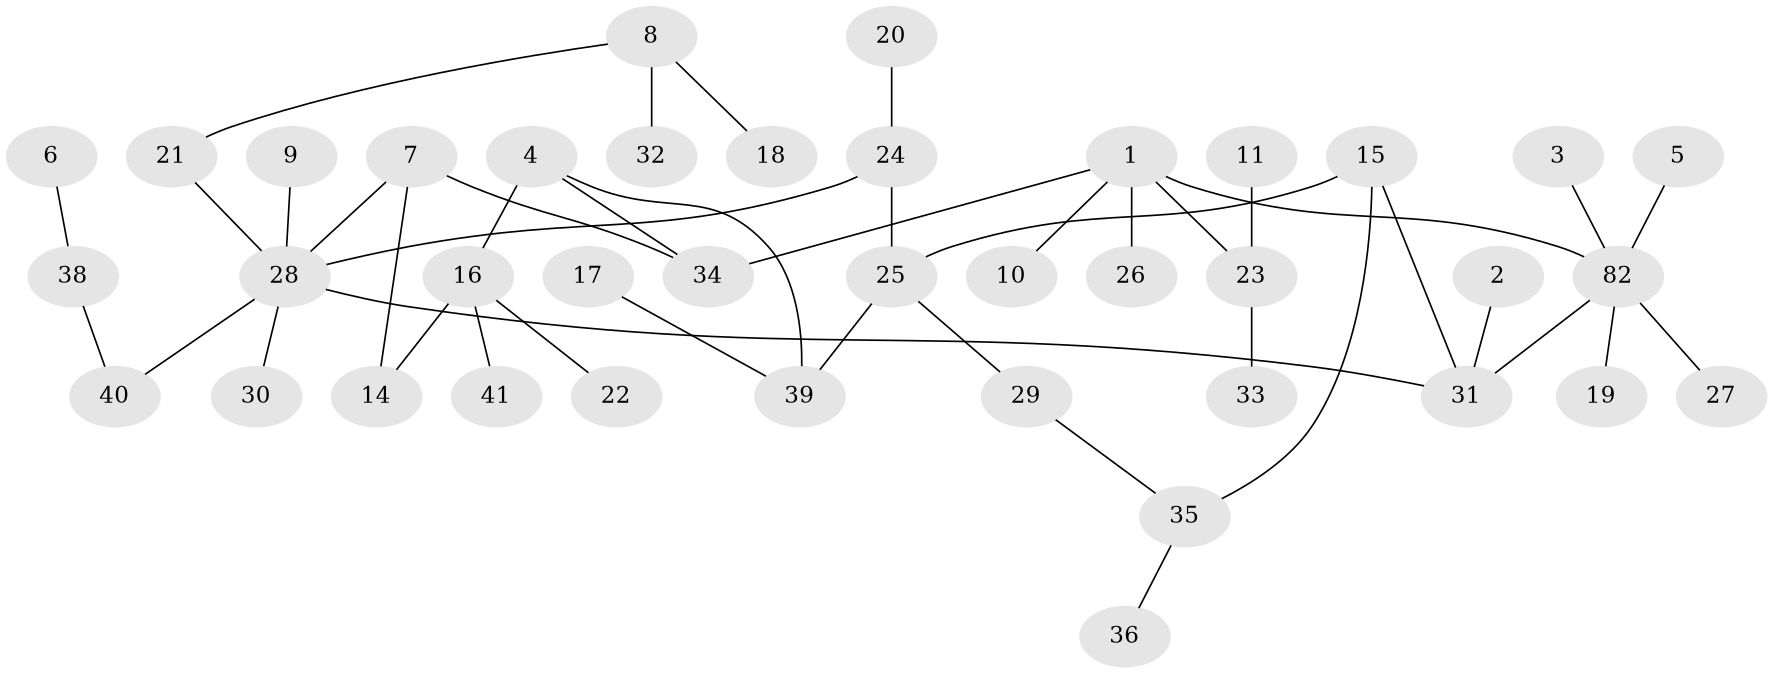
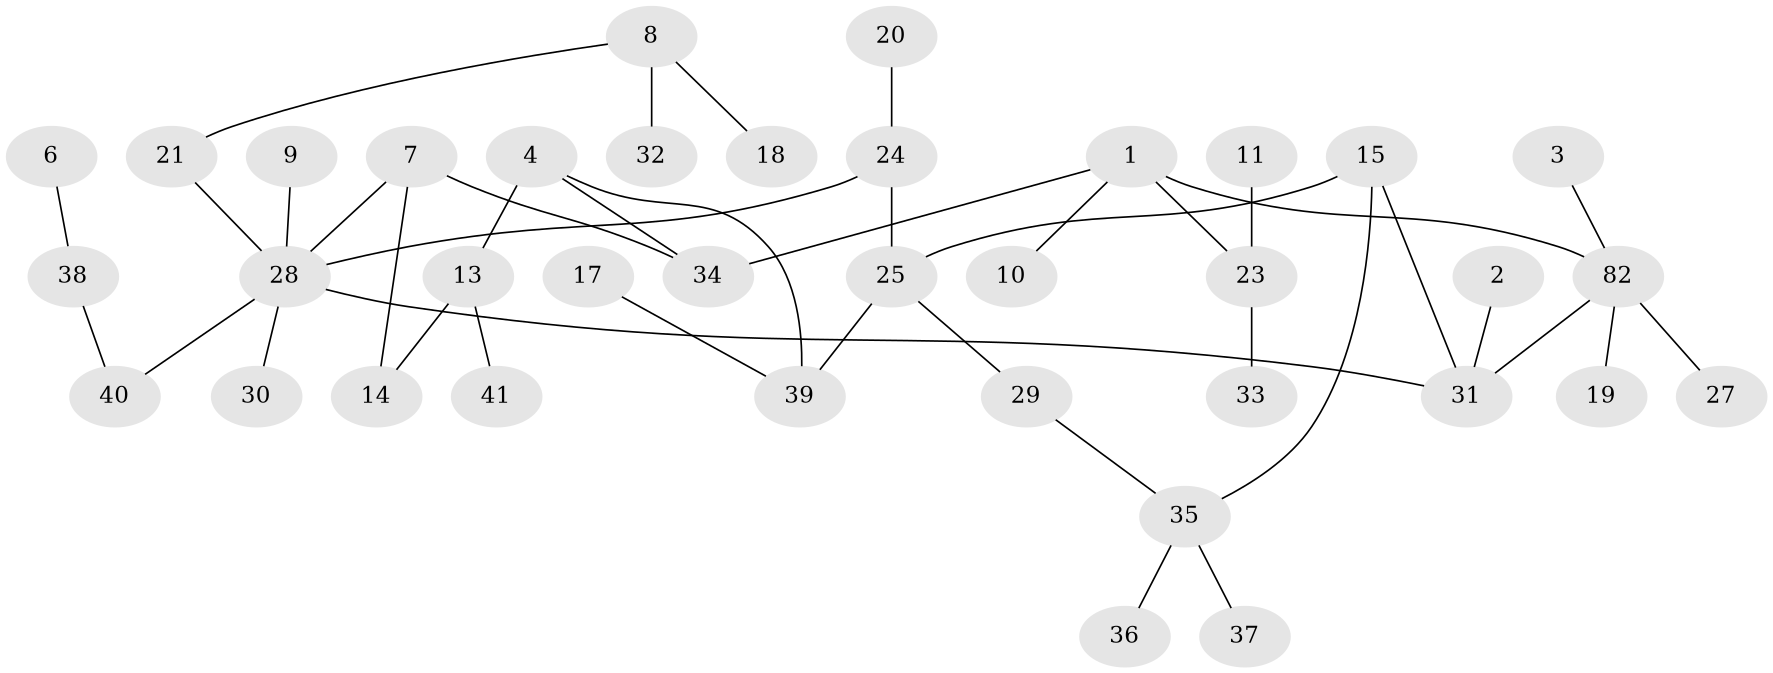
  graph {
    node [color=gray90 style=filled]
    edge [weight=1.0]
    1
    10
    n3 [label=82]
    23
-   26
    34
    31
    19
    27
    33
    2
    3
    4
-   13 [label=16]
+   13
    39
    14
-   22
    41
-   5
    6
    38
    40
    7
    28
    30
    8
    18
    21
    32
    24
    25
    9
    11
    15
    35
    29
    36
+   37
    17
    20
    1 -- 10
    1 -- n3
    1 -- 23
-   1 -- 26
    1 -- 34
    n3 -- 31
    n3 -- 19
    n3 -- 27
    23 -- 33
    2 -- 31
    3 -- n3
    4 -- 34
    4 -- 13
    4 -- 39
    13 -- 14
-   13 -- 22
    13 -- 41
-   5 -- n3
    6 -- 38
    38 -- 40
    7 -- 34
    7 -- 14
    7 -- 28
    28 -- 31
    28 -- 40
    28 -- 30
    8 -- 18
    8 -- 21
    8 -- 32
    21 -- 28
    24 -- 28
    24 -- 25
    25 -- 39
    25 -- 29
    9 -- 28
    11 -- 23
    15 -- 31
    15 -- 25
    15 -- 35
    35 -- 36
+   35 -- 37
    29 -- 35
    17 -- 39
    20 -- 24
  }
